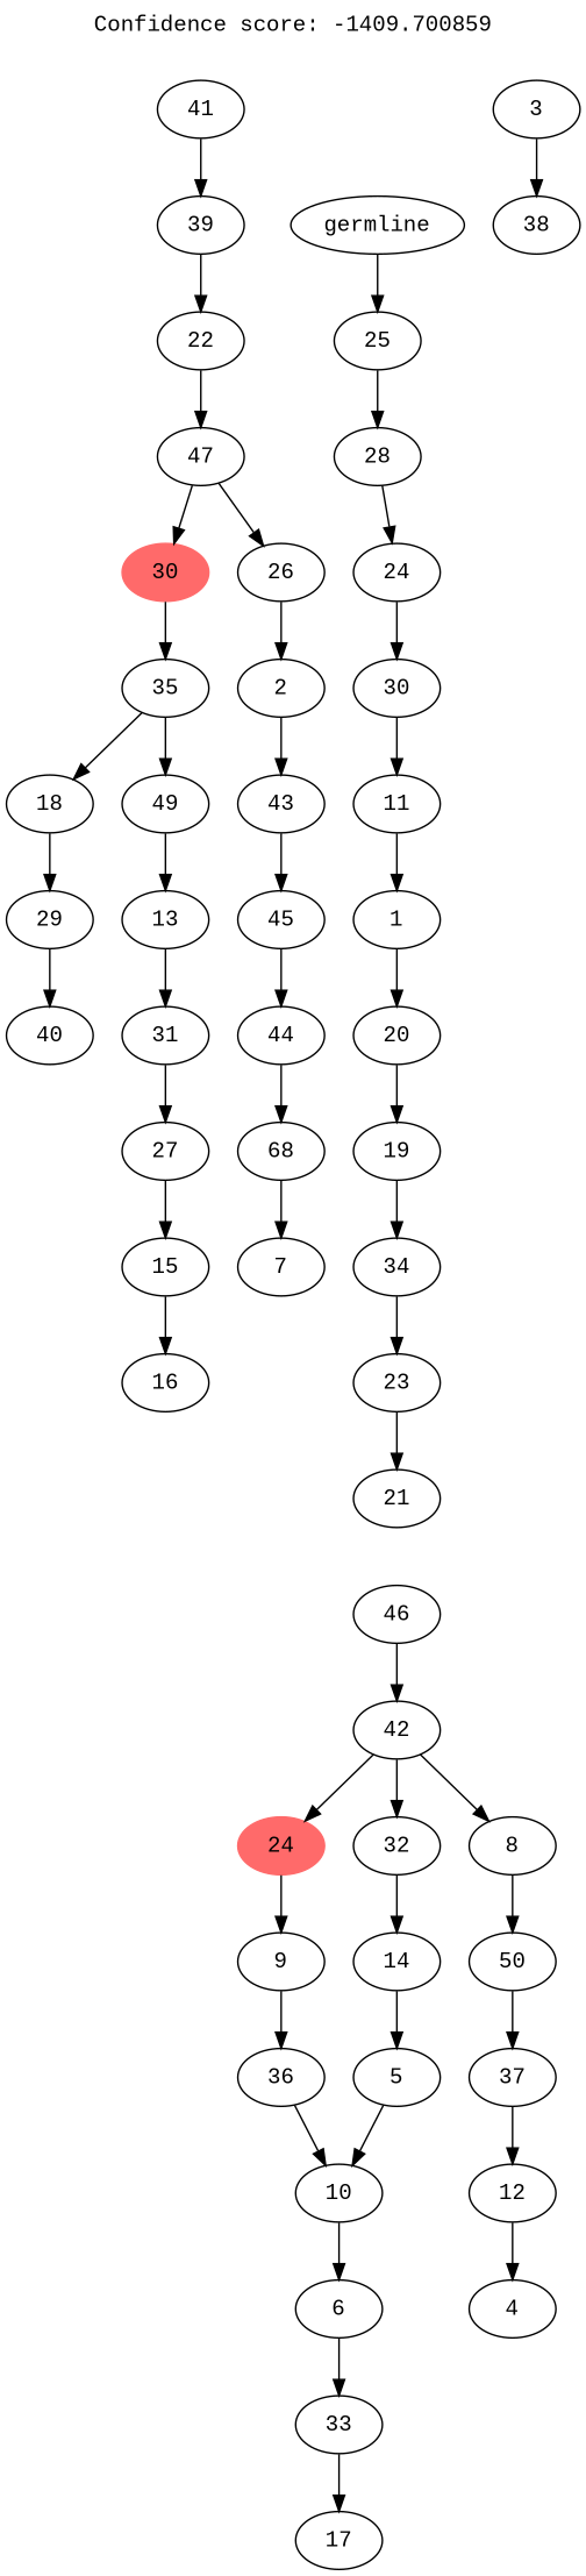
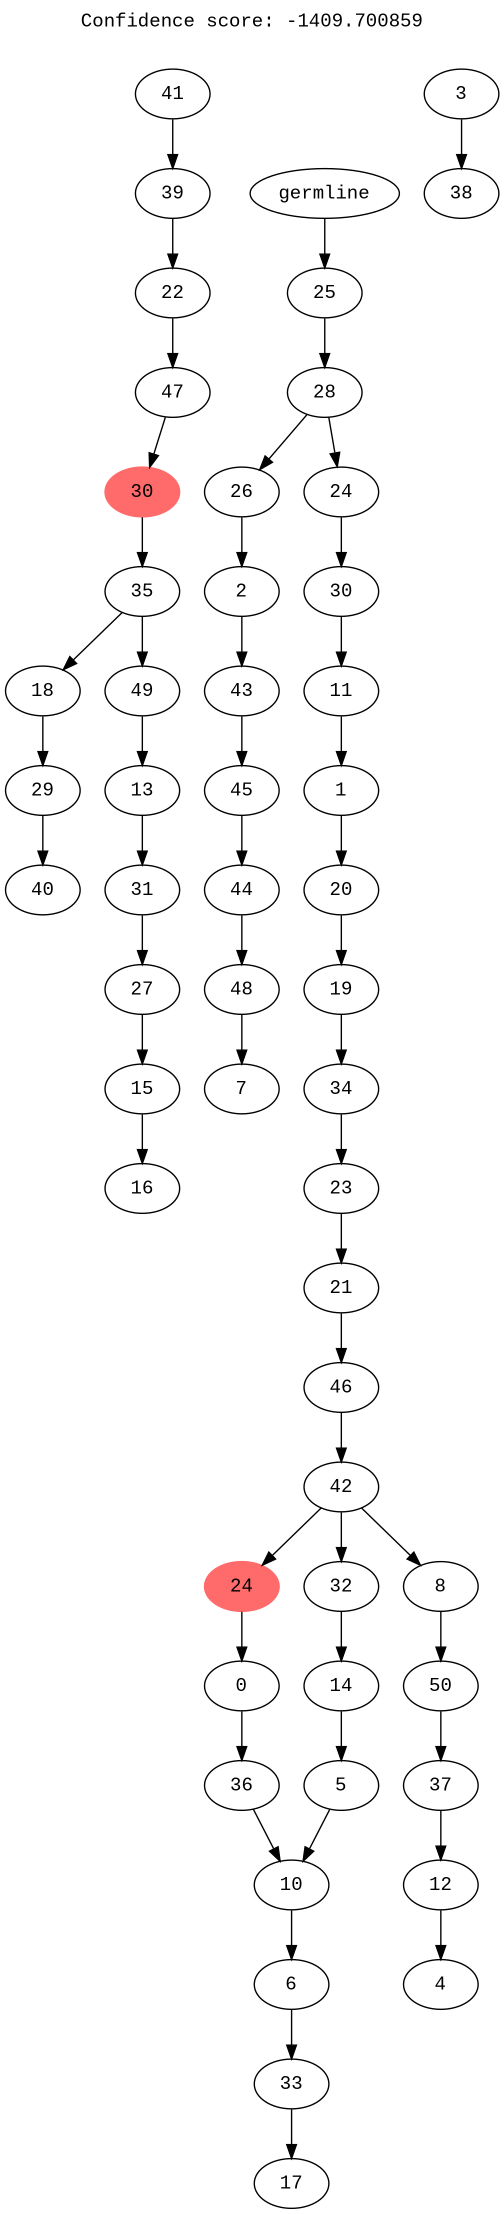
  digraph {
    fontname="Liberation Mono"
    label="Confidence score: -1409.700859"
    labelloc=t
    node [fontname="Liberation Mono"]
    edge [fontname="Liberation Mono"]
    n1 [label=33]
    n2 [label=17]
    n3 [label=6]
    n4 [label=10]
    n5 [label=36]
-   n6 [label=9]
+   n6 [label=0]
    n7 [color=indianred1 label=24 style=filled]
-   n8 [label=68]
+   n8 [label=48]
    n9 [label=7]
    n10 [label=44]
    n11 [label=45]
    n12 [label=43]
    n13 [label=2]
    n14 [label=26]
    n15 [label=15]
    n16 [label=16]
    n17 [label=27]
    n18 [label=31]
    n19 [label=13]
    n20 [label=49]
    n21 [label=29]
    n22 [label=40]
    n23 [label=18]
    n24 [label=35]
    n25 [color=indianred1 label=30 style=filled]
    n26 [label=47]
    n27 [label=22]
    n28 [label=39]
    n29 [label=41]
    n30 [label=38]
    n31 [label=3]
    n32 [label=5]
    n33 [label=14]
    n34 [label=32]
    n35 [label=12]
    n36 [label=4]
    n37 [label=37]
    n38 [label=50]
    n39 [label=8]
    n40 [label=42]
    n41 [label=46]
    n42 [label=21]
    n43 [label=23]
    n44 [label=34]
    n45 [label=19]
    n46 [label=20]
    n47 [label=1]
    n48 [label=11]
    n49 [label=30]
    n50 [label=24]
    n51 [label=28]
    n52 [label=25]
    n53 [label=germline]
    n1 -> n2
    n3 -> n1
    n4 -> n3
    n5 -> n4
    n6 -> n5
    n7 -> n6
    n8 -> n9
    n10 -> n8
    n11 -> n10
    n12 -> n11
    n13 -> n12
    n14 -> n13
    n15 -> n16
    n17 -> n15
    n18 -> n17
    n19 -> n18
    n20 -> n19
    n21 -> n22
    n23 -> n21
    n24 -> n20
    n24 -> n23
    n25 -> n24
-   n26 -> n14
+   n51 -> n14
    n26 -> n25
    n27 -> n26
    n28 -> n27
    n29 -> n28
    n31 -> n30
    n32 -> n4
    n33 -> n32
    n34 -> n33
    n35 -> n36
    n37 -> n35
    n38 -> n37
    n39 -> n38
    n40 -> n7
    n40 -> n34
    n40 -> n39
    n41 -> n40
+   n42 -> n41
    n43 -> n42
    n44 -> n43
    n45 -> n44
    n46 -> n45
    n47 -> n46
    n48 -> n47
    n49 -> n48
    n50 -> n49
    n51 -> n50
    n52 -> n51
    n53 -> n52
  }
